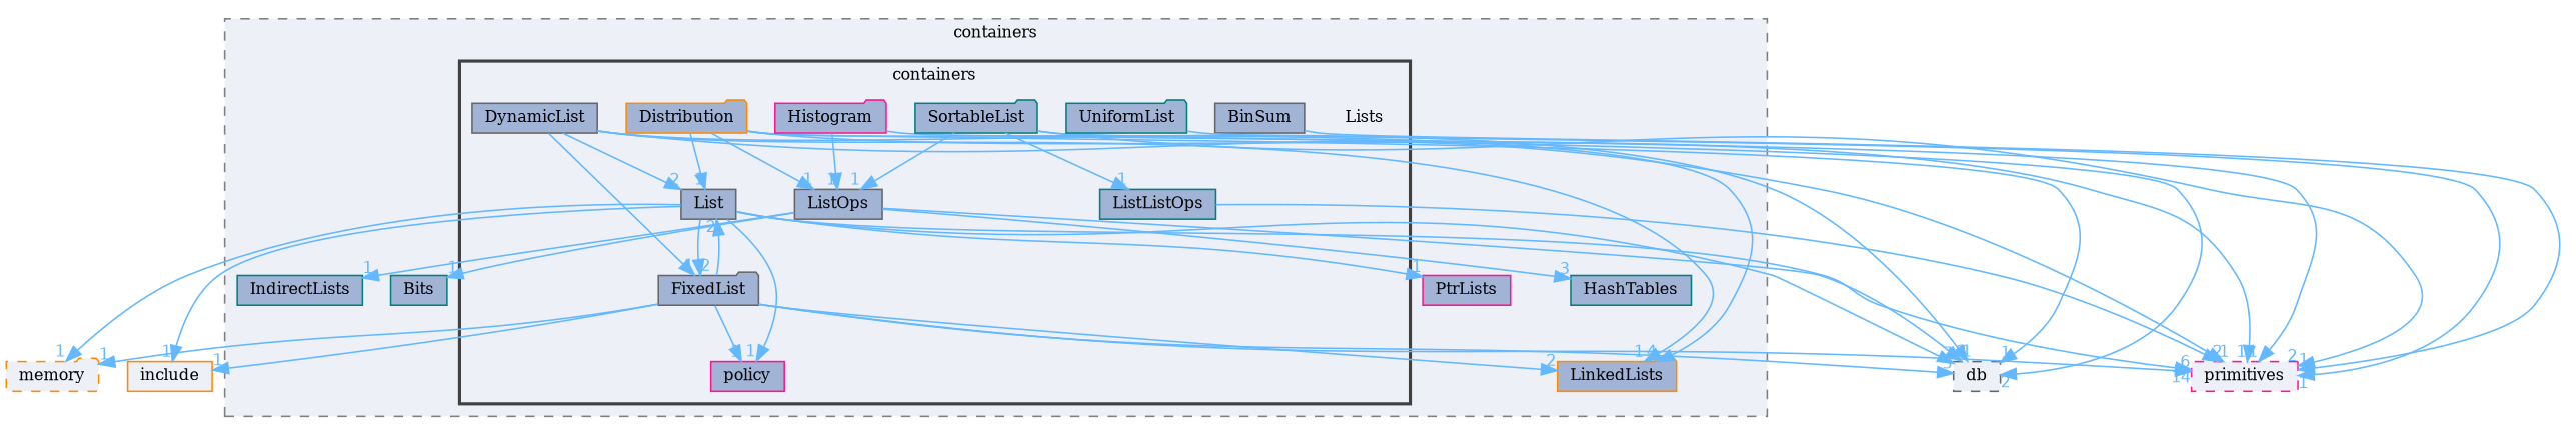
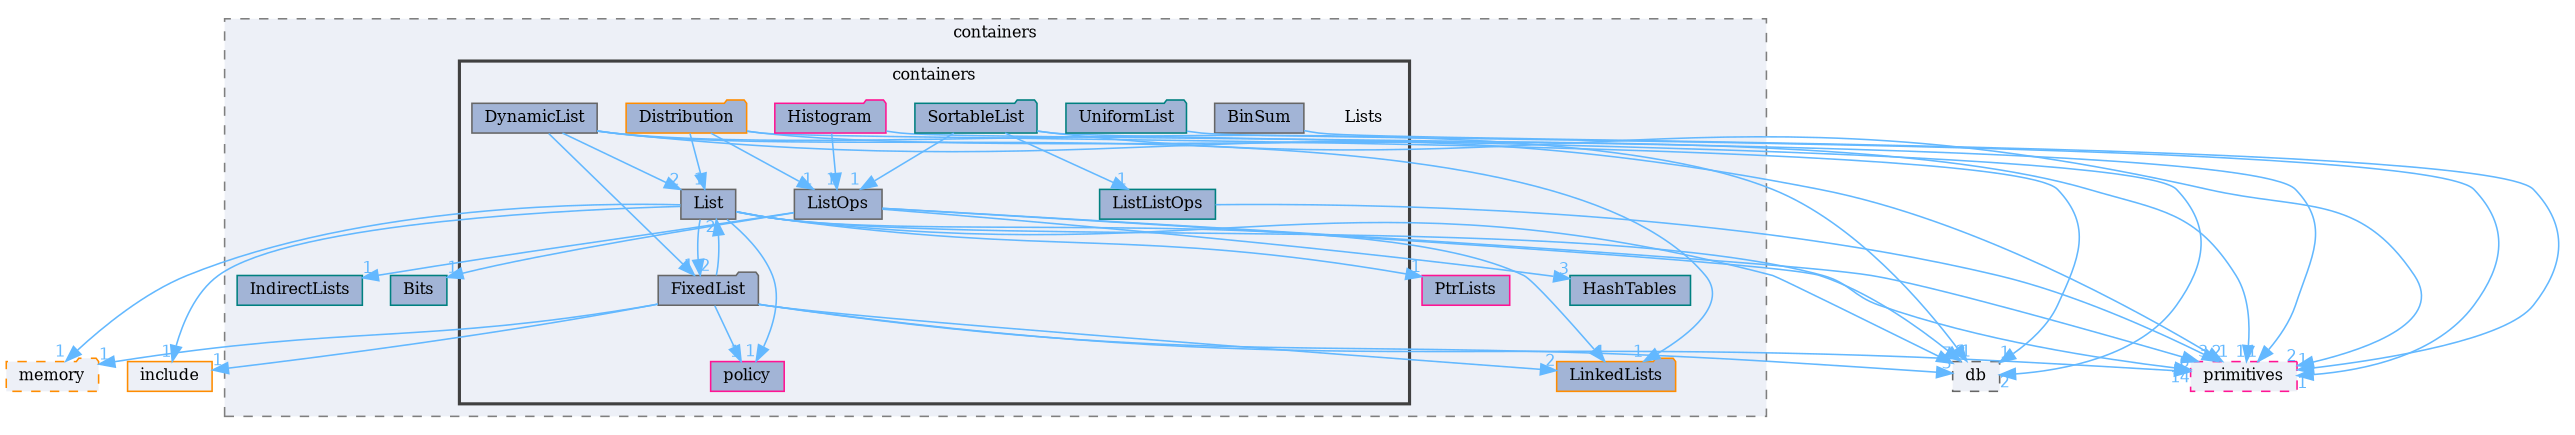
  digraph {
    compound=true
    fontname="DejaVu Serif"
    node [fontname="DejaVu Serif" fontsize=10 shape=box color=gray40 fillcolor="#a2b4d6" style=filled]
    edge [color=steelblue1 fontcolor=steelblue1 fontname="DejaVu Serif" fontsize=10 headlabel=1 labeldistance=1.5 labelfontname=Helvetica labelfontsize=10]
    n1 [height=0.2 label=Lists shape=plaintext width=0.4 color=darkorange fillcolor="" style=""]
    n2 [height=0.2 label=BinSum width=0.4]
    n3 [color=darkorange height=0.2 label=Distribution shape=folder width=0.4]
    n4 [height=0.2 label=DynamicList width=0.4]
    n5 [height=0.2 label=FixedList shape=folder width=0.4]
    n6 [color=deeppink height=0.2 label=Histogram shape=folder width=0.4]
    n7 [height=0.2 label=List width=0.4]
    n8 [color=teal height=0.2 label=ListListOps width=0.4]
    n9 [height=0.2 label=ListOps width=0.4]
    n10 [color=deeppink height=0.2 label=policy width=0.4]
    n11 [color=teal height=0.2 label=SortableList shape=folder width=0.4]
    n12 [color=teal height=0.2 label=UniformList shape=folder width=0.4]
    n13 [color=darkorange height=0.2 label=LinkedLists shape=folder width=0.4]
    n14 [color=teal height=0.2 label=HashTables width=0.4]
    n15 [color=deeppink height=0.2 label=PtrLists width=0.4]
    n16 [color=teal height=0.2 label=Bits width=0.4]
    n17 [color=teal height=0.2 label=IndirectLists width=0.4]
    n18 [color=deeppink fillcolor="#edf0f7" height=0.2 label=primitives style="filled,dashed" width=0.4]
    n19 [fillcolor="#edf0f7" height=0.2 label=db style="filled,dashed" width=0.4]
    n20 [color=darkorange fillcolor="#edf0f7" height=0.2 label=memory shape=folder style="filled,dashed" width=0.4]
    n21 [color=darkorange fillcolor="#edf0f7" height=0.2 label=include width=0.4]
    subgraph cluster_1 {
      bgcolor="#edf0f7"
      fontsize=10
      label=containers
      pencolor=grey50
      style="filled,dashed"
      n13
      n14
      n15
      n16
      n17
      subgraph cluster_2 {
        bgcolor="#edf0f7"
        fontsize=10
        pencolor=grey25
        style="filled,bold"
        n1
        n2
        n3
        n4
        n5
        n6
        n7
        n8
        n9
        n10
        n11
        n12
      }
    }
    n2 -> n18
    n3 -> n7
    n3 -> n9
    n3 -> n18
    n3 -> n19
    n4 -> n5
    n4 -> n7 [headlabel=2]
    n4 -> n13
    n4 -> n18 [headlabel=2]
    n4 -> n19 [headlabel=2]
    n5 -> n7 [headlabel=2]
    n5 -> n10
    n5 -> n13 [headlabel=2]
    n5 -> n18 [headlabel=6]
    n5 -> n19 [headlabel=3]
    n5 -> n20
    n5 -> n21
    n6 -> n9
    n6 -> n18
    n7 -> n5 [headlabel=2]
    n7 -> n10
-   n3 -> n13 [headlabel=4]
+   n7 -> n13 [headlabel=4]
    n7 -> n15
    n7 -> n18 [headlabel=14]
    n7 -> n19 [headlabel=7]
    n7 -> n20
    n7 -> n21
    n8 -> n18
    n9 -> n14 [headlabel=3]
    n9 -> n16
    n9 -> n17
+   n9 -> n18 [headlabel=3]
    n9 -> n19
    n11 -> n8
    n11 -> n9
    n11 -> n18 [headlabel=2]
    n11 -> n19 [headlabel=2]
    n12 -> n18
  }
